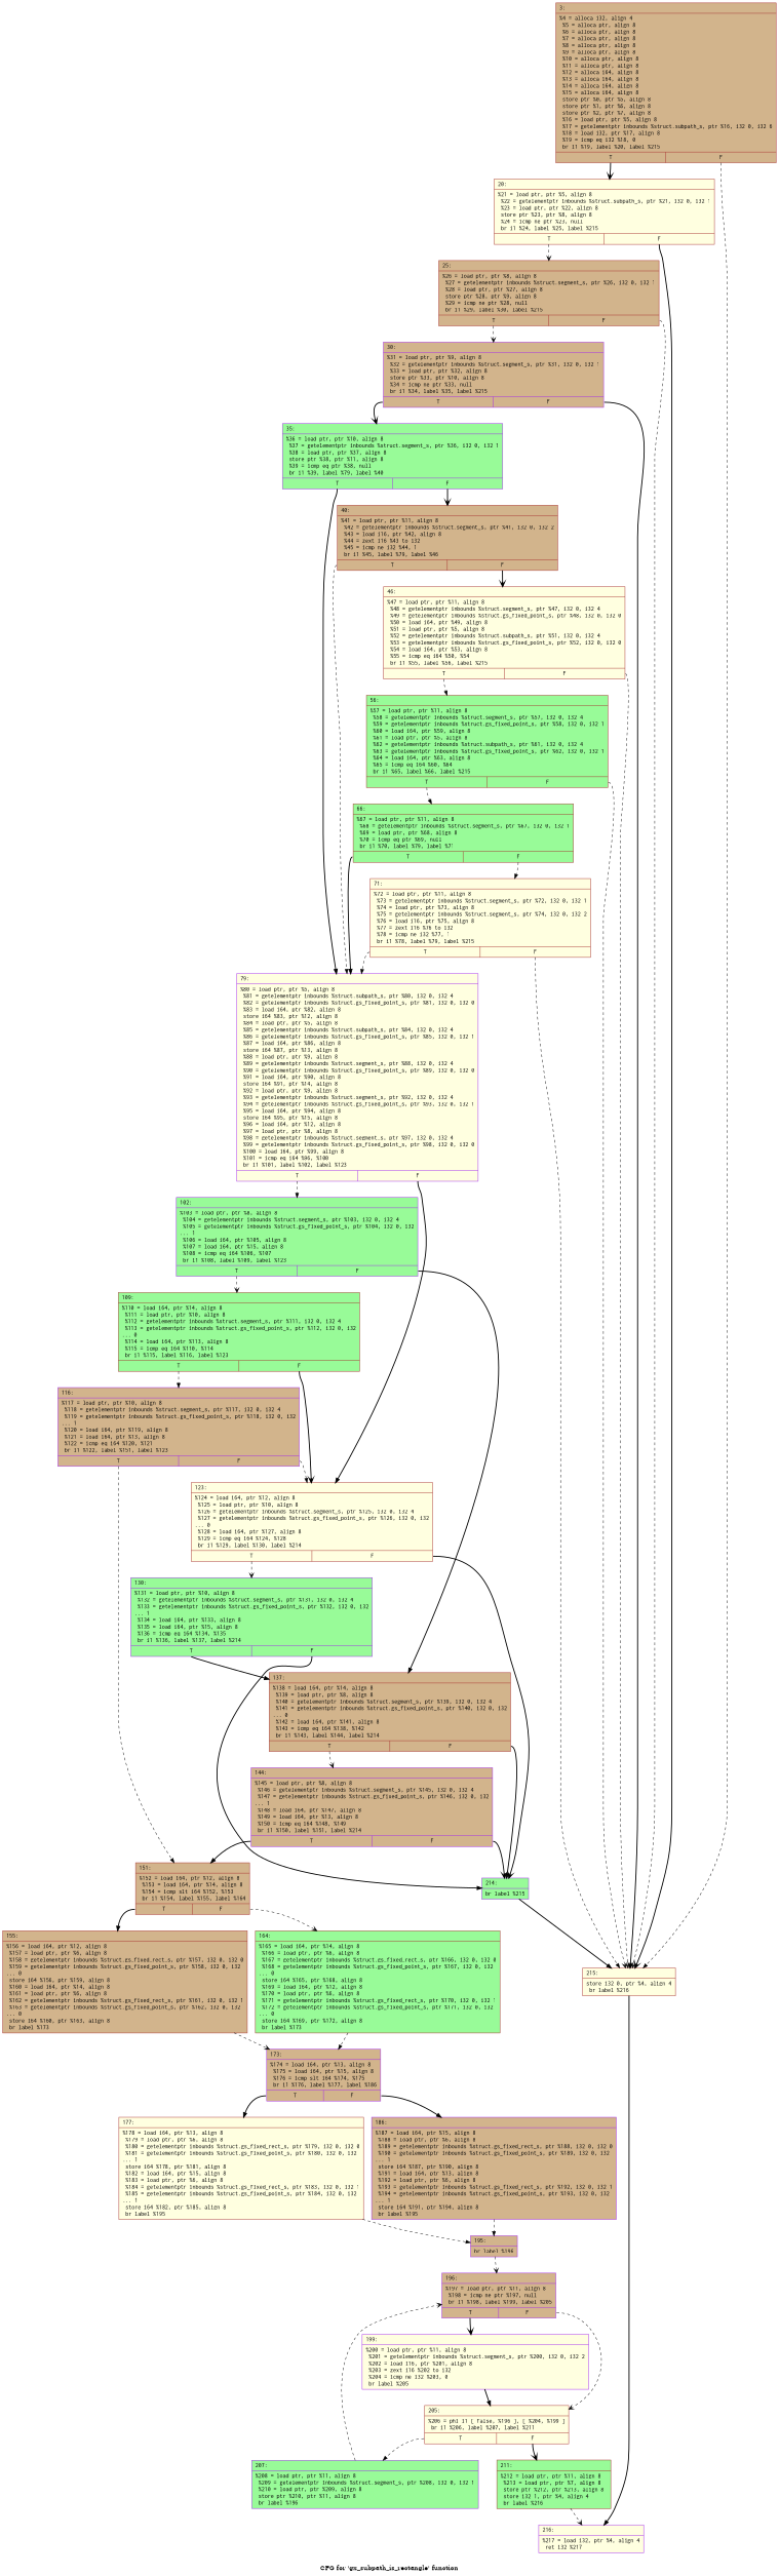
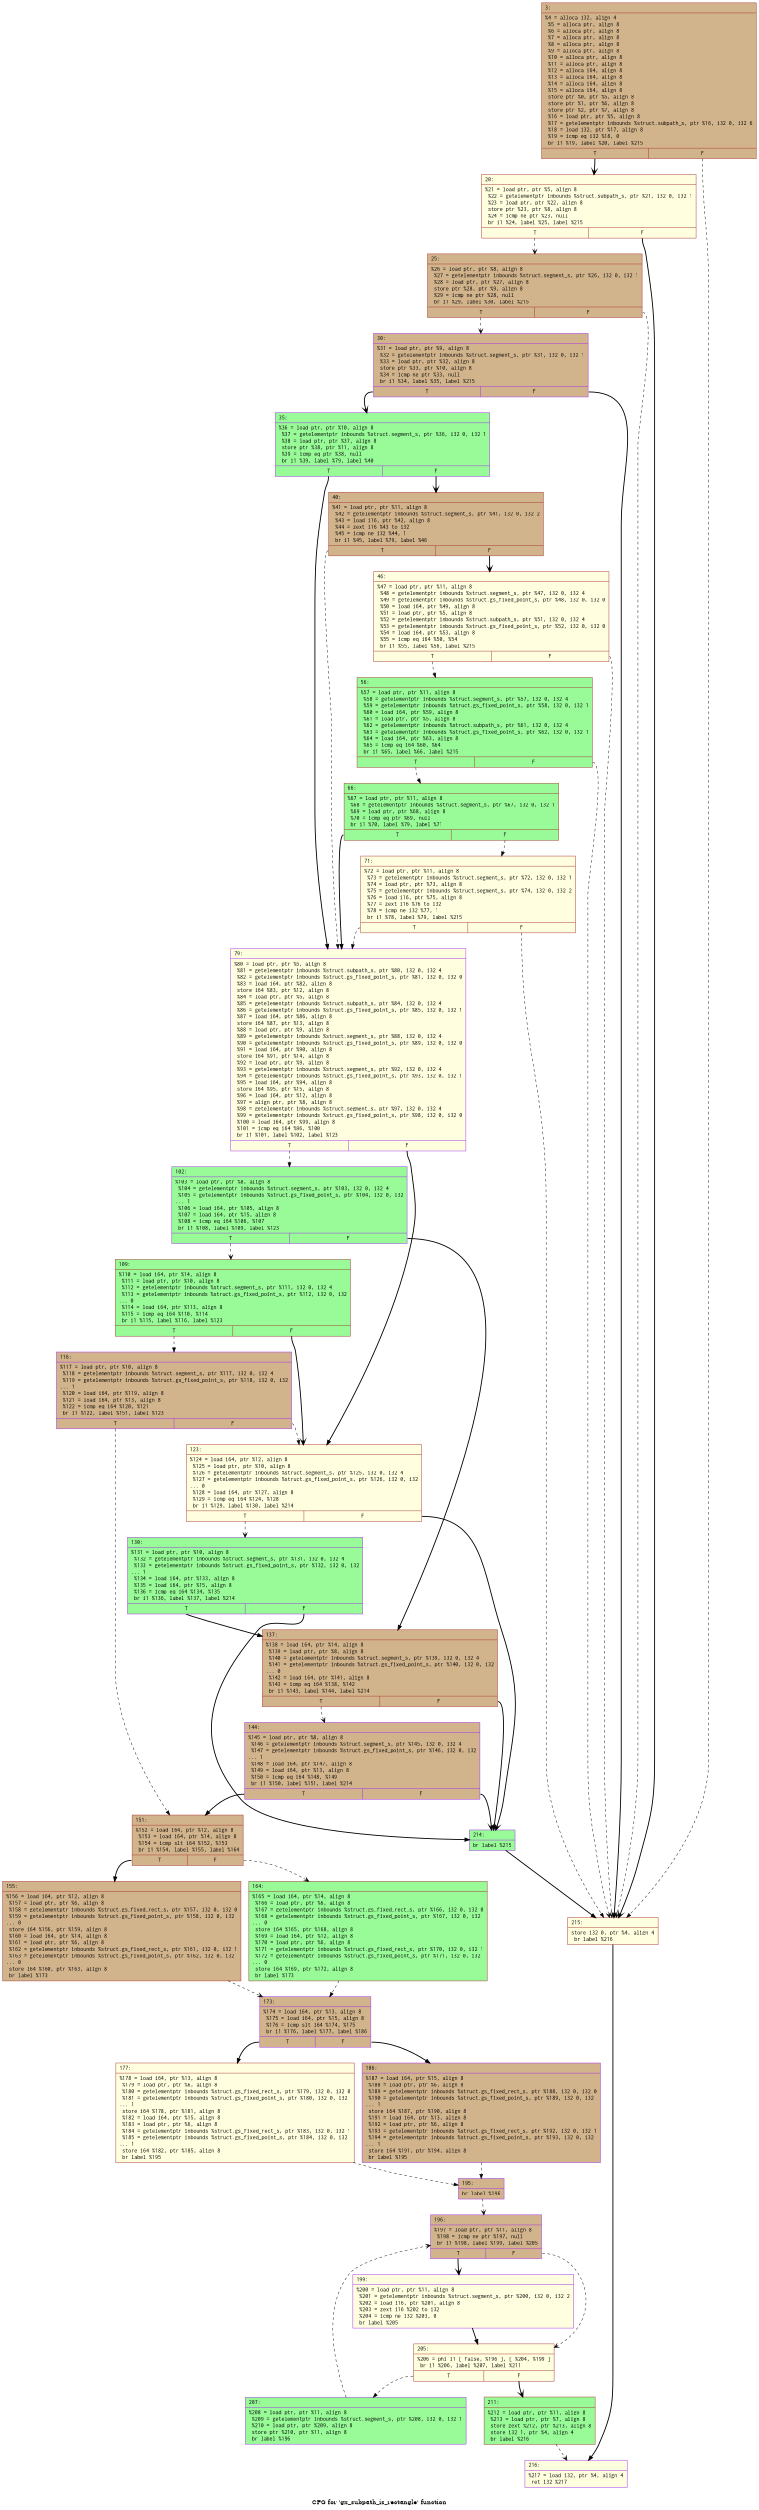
  digraph {
    label="CFG for 'gx_subpath_is_rectangle' function"
    node [color=brown fillcolor=tan fontname=Courier shape=record style=filled]
    edge [arrowhead=normal style=dashed tailport=s0]
    n1 [label="{3:\l|  %4 = alloca i32, align 4\l  %5 = alloca ptr, align 8\l  %6 = alloca ptr, align 8\l  %7 = alloca ptr, align 8\l  %8 = alloca ptr, align 8\l  %9 = alloca ptr, align 8\l  %10 = alloca ptr, align 8\l  %11 = alloca ptr, align 8\l  %12 = alloca i64, align 8\l  %13 = alloca i64, align 8\l  %14 = alloca i64, align 8\l  %15 = alloca i64, align 8\l  store ptr %0, ptr %5, align 8\l  store ptr %1, ptr %6, align 8\l  store ptr %2, ptr %7, align 8\l  %16 = load ptr, ptr %5, align 8\l  %17 = getelementptr inbounds %struct.subpath_s, ptr %16, i32 0, i32 6\l  %18 = load i32, ptr %17, align 8\l  %19 = icmp eq i32 %18, 0\l  br i1 %19, label %20, label %215\l|{<s0>T|<s1>F}}"]
    n2 [fillcolor=lightyellow label="{20:\l|  %21 = load ptr, ptr %5, align 8\l  %22 = getelementptr inbounds %struct.subpath_s, ptr %21, i32 0, i32 1\l  %23 = load ptr, ptr %22, align 8\l  store ptr %23, ptr %8, align 8\l  %24 = icmp ne ptr %23, null\l  br i1 %24, label %25, label %215\l|{<s0>T|<s1>F}}"]
    n3 [fillcolor=lightyellow label="{215:\l|  store i32 0, ptr %4, align 4\l  br label %216\l}"]
    n4 [label="{25:\l|  %26 = load ptr, ptr %8, align 8\l  %27 = getelementptr inbounds %struct.segment_s, ptr %26, i32 0, i32 1\l  %28 = load ptr, ptr %27, align 8\l  store ptr %28, ptr %9, align 8\l  %29 = icmp ne ptr %28, null\l  br i1 %29, label %30, label %215\l|{<s0>T|<s1>F}}"]
    n5 [color=purple fillcolor=lightyellow label="{216:\l|  %217 = load i32, ptr %4, align 4\l  ret i32 %217\l}"]
    n6 [color=purple label="{30:\l|  %31 = load ptr, ptr %9, align 8\l  %32 = getelementptr inbounds %struct.segment_s, ptr %31, i32 0, i32 1\l  %33 = load ptr, ptr %32, align 8\l  store ptr %33, ptr %10, align 8\l  %34 = icmp ne ptr %33, null\l  br i1 %34, label %35, label %215\l|{<s0>T|<s1>F}}"]
    n7 [color=purple fillcolor=palegreen label="{35:\l|  %36 = load ptr, ptr %10, align 8\l  %37 = getelementptr inbounds %struct.segment_s, ptr %36, i32 0, i32 1\l  %38 = load ptr, ptr %37, align 8\l  store ptr %38, ptr %11, align 8\l  %39 = icmp eq ptr %38, null\l  br i1 %39, label %79, label %40\l|{<s0>T|<s1>F}}"]
-   n8 [color=purple fillcolor=lightyellow label="{79:\l|  %80 = load ptr, ptr %5, align 8\l  %81 = getelementptr inbounds %struct.subpath_s, ptr %80, i32 0, i32 4\l  %82 = getelementptr inbounds %struct.gs_fixed_point_s, ptr %81, i32 0, i32 0\l  %83 = load i64, ptr %82, align 8\l  store i64 %83, ptr %12, align 8\l  %84 = load ptr, ptr %5, align 8\l  %85 = getelementptr inbounds %struct.subpath_s, ptr %84, i32 0, i32 4\l  %86 = getelementptr inbounds %struct.gs_fixed_point_s, ptr %85, i32 0, i32 1\l  %87 = load i64, ptr %86, align 8\l  store i64 %87, ptr %13, align 8\l  %88 = load ptr, ptr %9, align 8\l  %89 = getelementptr inbounds %struct.segment_s, ptr %88, i32 0, i32 4\l  %90 = getelementptr inbounds %struct.gs_fixed_point_s, ptr %89, i32 0, i32 0\l  %91 = load i64, ptr %90, align 8\l  store i64 %91, ptr %14, align 8\l  %92 = load ptr, ptr %9, align 8\l  %93 = getelementptr inbounds %struct.segment_s, ptr %92, i32 0, i32 4\l  %94 = getelementptr inbounds %struct.gs_fixed_point_s, ptr %93, i32 0, i32 1\l  %95 = load i64, ptr %94, align 8\l  store i64 %95, ptr %15, align 8\l  %96 = load i64, ptr %12, align 8\l  %97 = load ptr, ptr %8, align 8\l  %98 = getelementptr inbounds %struct.segment_s, ptr %97, i32 0, i32 4\l  %99 = getelementptr inbounds %struct.gs_fixed_point_s, ptr %98, i32 0, i32 0\l  %100 = load i64, ptr %99, align 8\l  %101 = icmp eq i64 %96, %100\l  br i1 %101, label %102, label %123\l|{<s0>T|<s1>F}}"]
+   n8 [color=purple fillcolor=lightyellow label="{79:\l|  %80 = load ptr, ptr %5, align 8\l  %81 = getelementptr inbounds %struct.subpath_s, ptr %80, i32 0, i32 4\l  %82 = getelementptr inbounds %struct.gs_fixed_point_s, ptr %81, i32 0, i32 0\l  %83 = load i64, ptr %82, align 8\l  store i64 %83, ptr %12, align 8\l  %84 = load ptr, ptr %5, align 8\l  %85 = getelementptr inbounds %struct.subpath_s, ptr %84, i32 0, i32 4\l  %86 = getelementptr inbounds %struct.gs_fixed_point_s, ptr %85, i32 0, i32 1\l  %87 = load i64, ptr %86, align 8\l  store i64 %87, ptr %13, align 8\l  %88 = load ptr, ptr %9, align 8\l  %89 = getelementptr inbounds %struct.segment_s, ptr %88, i32 0, i32 4\l  %90 = getelementptr inbounds %struct.gs_fixed_point_s, ptr %89, i32 0, i32 0\l  %91 = load i64, ptr %90, align 8\l  store i64 %91, ptr %14, align 8\l  %92 = load ptr, ptr %9, align 8\l  %93 = getelementptr inbounds %struct.segment_s, ptr %92, i32 0, i32 4\l  %94 = getelementptr inbounds %struct.gs_fixed_point_s, ptr %93, i32 0, i32 1\l  %95 = load i64, ptr %94, align 8\l  store i64 %95, ptr %15, align 8\l  %96 = load i64, ptr %12, align 8\l  %97 = align ptr, ptr %8, align 8\l  %98 = getelementptr inbounds %struct.segment_s, ptr %97, i32 0, i32 4\l  %99 = getelementptr inbounds %struct.gs_fixed_point_s, ptr %98, i32 0, i32 0\l  %100 = load i64, ptr %99, align 8\l  %101 = icmp eq i64 %96, %100\l  br i1 %101, label %102, label %123\l|{<s0>T|<s1>F}}"]
    n9 [label="{40:\l|  %41 = load ptr, ptr %11, align 8\l  %42 = getelementptr inbounds %struct.segment_s, ptr %41, i32 0, i32 2\l  %43 = load i16, ptr %42, align 8\l  %44 = zext i16 %43 to i32\l  %45 = icmp ne i32 %44, 1\l  br i1 %45, label %79, label %46\l|{<s0>T|<s1>F}}"]
    n10 [color=purple fillcolor=palegreen label="{102:\l|  %103 = load ptr, ptr %8, align 8\l  %104 = getelementptr inbounds %struct.segment_s, ptr %103, i32 0, i32 4\l  %105 = getelementptr inbounds %struct.gs_fixed_point_s, ptr %104, i32 0, i32\l... 1\l  %106 = load i64, ptr %105, align 8\l  %107 = load i64, ptr %15, align 8\l  %108 = icmp eq i64 %106, %107\l  br i1 %108, label %109, label %123\l|{<s0>T|<s1>F}}"]
    n11 [fillcolor=lightyellow label="{123:\l|  %124 = load i64, ptr %12, align 8\l  %125 = load ptr, ptr %10, align 8\l  %126 = getelementptr inbounds %struct.segment_s, ptr %125, i32 0, i32 4\l  %127 = getelementptr inbounds %struct.gs_fixed_point_s, ptr %126, i32 0, i32\l... 0\l  %128 = load i64, ptr %127, align 8\l  %129 = icmp eq i64 %124, %128\l  br i1 %129, label %130, label %214\l|{<s0>T|<s1>F}}"]
    n12 [fillcolor=lightyellow label="{46:\l|  %47 = load ptr, ptr %11, align 8\l  %48 = getelementptr inbounds %struct.segment_s, ptr %47, i32 0, i32 4\l  %49 = getelementptr inbounds %struct.gs_fixed_point_s, ptr %48, i32 0, i32 0\l  %50 = load i64, ptr %49, align 8\l  %51 = load ptr, ptr %5, align 8\l  %52 = getelementptr inbounds %struct.subpath_s, ptr %51, i32 0, i32 4\l  %53 = getelementptr inbounds %struct.gs_fixed_point_s, ptr %52, i32 0, i32 0\l  %54 = load i64, ptr %53, align 8\l  %55 = icmp eq i64 %50, %54\l  br i1 %55, label %56, label %215\l|{<s0>T|<s1>F}}"]
    n13 [fillcolor=palegreen label="{109:\l|  %110 = load i64, ptr %14, align 8\l  %111 = load ptr, ptr %10, align 8\l  %112 = getelementptr inbounds %struct.segment_s, ptr %111, i32 0, i32 4\l  %113 = getelementptr inbounds %struct.gs_fixed_point_s, ptr %112, i32 0, i32\l... 0\l  %114 = load i64, ptr %113, align 8\l  %115 = icmp eq i64 %110, %114\l  br i1 %115, label %116, label %123\l|{<s0>T|<s1>F}}"]
    n14 [label="{137:\l|  %138 = load i64, ptr %14, align 8\l  %139 = load ptr, ptr %8, align 8\l  %140 = getelementptr inbounds %struct.segment_s, ptr %139, i32 0, i32 4\l  %141 = getelementptr inbounds %struct.gs_fixed_point_s, ptr %140, i32 0, i32\l... 0\l  %142 = load i64, ptr %141, align 8\l  %143 = icmp eq i64 %138, %142\l  br i1 %143, label %144, label %214\l|{<s0>T|<s1>F}}"]
    n15 [color=purple fillcolor=palegreen label="{130:\l|  %131 = load ptr, ptr %10, align 8\l  %132 = getelementptr inbounds %struct.segment_s, ptr %131, i32 0, i32 4\l  %133 = getelementptr inbounds %struct.gs_fixed_point_s, ptr %132, i32 0, i32\l... 1\l  %134 = load i64, ptr %133, align 8\l  %135 = load i64, ptr %15, align 8\l  %136 = icmp eq i64 %134, %135\l  br i1 %136, label %137, label %214\l|{<s0>T|<s1>F}}"]
    n16 [color=purple fillcolor=palegreen label="{214:\l|  br label %215\l}"]
    n17 [fillcolor=palegreen label="{56:\l|  %57 = load ptr, ptr %11, align 8\l  %58 = getelementptr inbounds %struct.segment_s, ptr %57, i32 0, i32 4\l  %59 = getelementptr inbounds %struct.gs_fixed_point_s, ptr %58, i32 0, i32 1\l  %60 = load i64, ptr %59, align 8\l  %61 = load ptr, ptr %5, align 8\l  %62 = getelementptr inbounds %struct.subpath_s, ptr %61, i32 0, i32 4\l  %63 = getelementptr inbounds %struct.gs_fixed_point_s, ptr %62, i32 0, i32 1\l  %64 = load i64, ptr %63, align 8\l  %65 = icmp eq i64 %60, %64\l  br i1 %65, label %66, label %215\l|{<s0>T|<s1>F}}"]
    n18 [fillcolor=palegreen label="{66:\l|  %67 = load ptr, ptr %11, align 8\l  %68 = getelementptr inbounds %struct.segment_s, ptr %67, i32 0, i32 1\l  %69 = load ptr, ptr %68, align 8\l  %70 = icmp eq ptr %69, null\l  br i1 %70, label %79, label %71\l|{<s0>T|<s1>F}}"]
    n19 [fillcolor=lightyellow label="{71:\l|  %72 = load ptr, ptr %11, align 8\l  %73 = getelementptr inbounds %struct.segment_s, ptr %72, i32 0, i32 1\l  %74 = load ptr, ptr %73, align 8\l  %75 = getelementptr inbounds %struct.segment_s, ptr %74, i32 0, i32 2\l  %76 = load i16, ptr %75, align 8\l  %77 = zext i16 %76 to i32\l  %78 = icmp ne i32 %77, 1\l  br i1 %78, label %79, label %215\l|{<s0>T|<s1>F}}"]
    n20 [color=purple label="{116:\l|  %117 = load ptr, ptr %10, align 8\l  %118 = getelementptr inbounds %struct.segment_s, ptr %117, i32 0, i32 4\l  %119 = getelementptr inbounds %struct.gs_fixed_point_s, ptr %118, i32 0, i32\l... 1\l  %120 = load i64, ptr %119, align 8\l  %121 = load i64, ptr %13, align 8\l  %122 = icmp eq i64 %120, %121\l  br i1 %122, label %151, label %123\l|{<s0>T|<s1>F}}"]
    n21 [label="{151:\l|  %152 = load i64, ptr %12, align 8\l  %153 = load i64, ptr %14, align 8\l  %154 = icmp slt i64 %152, %153\l  br i1 %154, label %155, label %164\l|{<s0>T|<s1>F}}"]
    n22 [label="{155:\l|  %156 = load i64, ptr %12, align 8\l  %157 = load ptr, ptr %6, align 8\l  %158 = getelementptr inbounds %struct.gs_fixed_rect_s, ptr %157, i32 0, i32 0\l  %159 = getelementptr inbounds %struct.gs_fixed_point_s, ptr %158, i32 0, i32\l... 0\l  store i64 %156, ptr %159, align 8\l  %160 = load i64, ptr %14, align 8\l  %161 = load ptr, ptr %6, align 8\l  %162 = getelementptr inbounds %struct.gs_fixed_rect_s, ptr %161, i32 0, i32 1\l  %163 = getelementptr inbounds %struct.gs_fixed_point_s, ptr %162, i32 0, i32\l... 0\l  store i64 %160, ptr %163, align 8\l  br label %173\l}"]
    n23 [fillcolor=palegreen label="{164:\l|  %165 = load i64, ptr %14, align 8\l  %166 = load ptr, ptr %6, align 8\l  %167 = getelementptr inbounds %struct.gs_fixed_rect_s, ptr %166, i32 0, i32 0\l  %168 = getelementptr inbounds %struct.gs_fixed_point_s, ptr %167, i32 0, i32\l... 0\l  store i64 %165, ptr %168, align 8\l  %169 = load i64, ptr %12, align 8\l  %170 = load ptr, ptr %6, align 8\l  %171 = getelementptr inbounds %struct.gs_fixed_rect_s, ptr %170, i32 0, i32 1\l  %172 = getelementptr inbounds %struct.gs_fixed_point_s, ptr %171, i32 0, i32\l... 0\l  store i64 %169, ptr %172, align 8\l  br label %173\l}"]
    n24 [color=purple label="{173:\l|  %174 = load i64, ptr %13, align 8\l  %175 = load i64, ptr %15, align 8\l  %176 = icmp slt i64 %174, %175\l  br i1 %176, label %177, label %186\l|{<s0>T|<s1>F}}"]
    n25 [color=purple label="{144:\l|  %145 = load ptr, ptr %8, align 8\l  %146 = getelementptr inbounds %struct.segment_s, ptr %145, i32 0, i32 4\l  %147 = getelementptr inbounds %struct.gs_fixed_point_s, ptr %146, i32 0, i32\l... 1\l  %148 = load i64, ptr %147, align 8\l  %149 = load i64, ptr %13, align 8\l  %150 = icmp eq i64 %148, %149\l  br i1 %150, label %151, label %214\l|{<s0>T|<s1>F}}"]
    n26 [fillcolor=lightyellow label="{177:\l|  %178 = load i64, ptr %13, align 8\l  %179 = load ptr, ptr %6, align 8\l  %180 = getelementptr inbounds %struct.gs_fixed_rect_s, ptr %179, i32 0, i32 0\l  %181 = getelementptr inbounds %struct.gs_fixed_point_s, ptr %180, i32 0, i32\l... 1\l  store i64 %178, ptr %181, align 8\l  %182 = load i64, ptr %15, align 8\l  %183 = load ptr, ptr %6, align 8\l  %184 = getelementptr inbounds %struct.gs_fixed_rect_s, ptr %183, i32 0, i32 1\l  %185 = getelementptr inbounds %struct.gs_fixed_point_s, ptr %184, i32 0, i32\l... 1\l  store i64 %182, ptr %185, align 8\l  br label %195\l}"]
    n27 [color=purple label="{186:\l|  %187 = load i64, ptr %15, align 8\l  %188 = load ptr, ptr %6, align 8\l  %189 = getelementptr inbounds %struct.gs_fixed_rect_s, ptr %188, i32 0, i32 0\l  %190 = getelementptr inbounds %struct.gs_fixed_point_s, ptr %189, i32 0, i32\l... 1\l  store i64 %187, ptr %190, align 8\l  %191 = load i64, ptr %13, align 8\l  %192 = load ptr, ptr %6, align 8\l  %193 = getelementptr inbounds %struct.gs_fixed_rect_s, ptr %192, i32 0, i32 1\l  %194 = getelementptr inbounds %struct.gs_fixed_point_s, ptr %193, i32 0, i32\l... 1\l  store i64 %191, ptr %194, align 8\l  br label %195\l}"]
    n28 [color=purple label="{195:\l|  br label %196\l}"]
    n29 [color=purple label="{196:\l|  %197 = load ptr, ptr %11, align 8\l  %198 = icmp ne ptr %197, null\l  br i1 %198, label %199, label %205\l|{<s0>T|<s1>F}}"]
    n30 [color=purple fillcolor=lightyellow label="{199:\l|  %200 = load ptr, ptr %11, align 8\l  %201 = getelementptr inbounds %struct.segment_s, ptr %200, i32 0, i32 2\l  %202 = load i16, ptr %201, align 8\l  %203 = zext i16 %202 to i32\l  %204 = icmp ne i32 %203, 0\l  br label %205\l}"]
    n31 [fillcolor=lightyellow label="{205:\l|  %206 = phi i1 [ false, %196 ], [ %204, %199 ]\l  br i1 %206, label %207, label %211\l|{<s0>T|<s1>F}}"]
    n32 [color=purple fillcolor=palegreen label="{207:\l|  %208 = load ptr, ptr %11, align 8\l  %209 = getelementptr inbounds %struct.segment_s, ptr %208, i32 0, i32 1\l  %210 = load ptr, ptr %209, align 8\l  store ptr %210, ptr %11, align 8\l  br label %196\l}"]
-   n33 [fillcolor=palegreen label="{211:\l|  %212 = load ptr, ptr %11, align 8\l  %213 = load ptr, ptr %7, align 8\l  store ptr %212, ptr %213, align 8\l  store i32 1, ptr %4, align 4\l  br label %216\l}"]
+   n33 [fillcolor=palegreen label="{211:\l|  %212 = load ptr, ptr %11, align 8\l  %213 = load ptr, ptr %7, align 8\l  store zext %212, ptr %213, align 8\l  store i32 1, ptr %4, align 4\l  br label %216\l}"]
    n1 -> n2 [arrowhead=vee style=bold]
    n1 -> n3 [tailport=s1]
    n2 -> n3 [arrowhead=vee style=bold tailport=s1]
    n2 -> n4 [arrowhead=vee]
    n3 -> n5 [style=bold]
    n4 -> n3 [arrowhead=vee tailport=s1]
    n4 -> n6 [arrowhead=vee]
    n6 -> n3 [arrowhead=vee style=bold tailport=s1]
    n6 -> n7 [arrowhead=vee style=bold]
    n7 -> n8 [style=bold]
    n7 -> n9 [arrowhead=vee style=bold tailport=s1]
    n8 -> n10
    n8 -> n11 [style=bold tailport=s1]
    n9 -> n8
    n9 -> n12 [arrowhead=vee style=bold tailport=s1]
    n10 -> n13 [arrowhead=vee]
    n10 -> n14 [style=bold tailport=s1]
    n11 -> n15 [arrowhead=vee]
    n11 -> n16 [arrowhead=vee style=bold tailport=s1]
    n12 -> n3 [arrowhead=vee tailport=s1]
    n12 -> n17
    n13 -> n11 [arrowhead=vee style=bold tailport=s1]
    n13 -> n20
    n14 -> n16 [style=bold tailport=s1]
    n14 -> n25 [arrowhead=vee]
    n15 -> n14 [style=bold]
    n15 -> n16 [style=bold tailport=s1]
    n16 -> n3 [style=bold]
    n17 -> n3 [arrowhead=vee tailport=s1]
    n17 -> n18
    n18 -> n8 [style=bold]
    n18 -> n19 [tailport=s1]
    n19 -> n3 [tailport=s1]
    n19 -> n8
    n20 -> n11 [tailport=s1]
    n20 -> n21
    n21 -> n22 [style=bold]
    n21 -> n23 [arrowhead=vee tailport=s1]
    n22 -> n24 [arrowhead=vee]
    n23 -> n24
    n24 -> n26 [style=bold]
    n24 -> n27 [style=bold tailport=s1]
    n25 -> n16 [arrowhead=vee style=bold tailport=s1]
    n25 -> n21 [style=bold]
    n26 -> n28
    n27 -> n28
    n28 -> n29 [arrowhead=vee]
    n29 -> n30 [arrowhead=vee style=bold]
    n29 -> n31 [arrowhead=vee tailport=s1]
    n30 -> n31 [style=bold]
    n31 -> n32
    n31 -> n33 [arrowhead=vee style=bold tailport=s1]
    n32 -> n29 [arrowhead=vee]
    n33 -> n5 [arrowhead=vee]
  }
